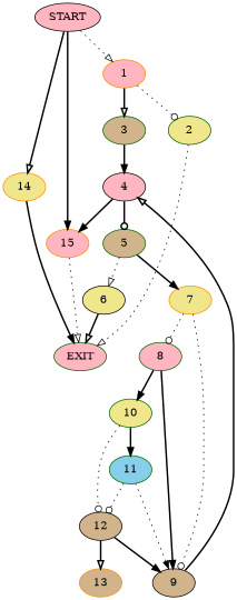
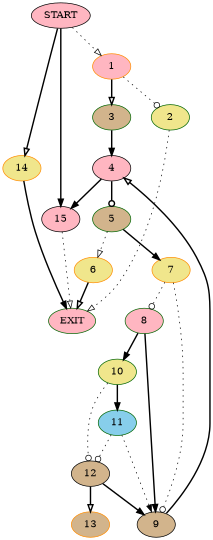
  digraph {
    node [color=darkgreen fillcolor=lightpink style=filled]
    edge [arrowhead=normal style=bold]
    n1 [color=black label=START]
    1 [color=darkorange]
    14 [color=darkorange fillcolor=khaki]
-   15 [color=darkorange]
+   15 [color=black]
    2 [fillcolor=khaki]
    3 [fillcolor=tan]
    n7 [label=EXIT]
    4 [color=black]
    5 [fillcolor=tan]
-   6 [color=black fillcolor=khaki]
+   6 [color=darkorange fillcolor=khaki]
    7 [color=darkorange fillcolor=khaki]
    8
    9 [color=black fillcolor=tan]
    10 [fillcolor=khaki]
    11 [fillcolor=skyblue]
    12 [color=black fillcolor=tan]
    13 [color=darkorange fillcolor=tan]
    n1 -> 1 [arrowhead=onormal style=dotted]
    n1 -> 14 [arrowhead=onormal]
    n1 -> 15
    1 -> 2 [arrowhead=odot style=dotted]
    1 -> 3 [arrowhead=onormal]
    14 -> n7
    15 -> n7 [arrowhead=onormal style=dotted]
    2 -> n7 [arrowhead=onormal style=dotted]
    3 -> 4
    4 -> 15
    4 -> 5 [arrowhead=odot]
    5 -> 6 [arrowhead=onormal style=dotted]
    5 -> 7
    6 -> n7 [arrowhead=onormal]
    7 -> 8 [arrowhead=odot style=dotted]
    7 -> 9 [arrowhead=odot style=dotted]
    8 -> 9
    8 -> 10
    9 -> 4 [arrowhead=onormal]
    10 -> 11
    10 -> 12 [arrowhead=odot style=dotted]
    11 -> 9 [style=dotted]
    11 -> 12 [arrowhead=odot style=dotted]
    12 -> 9
    12 -> 13 [arrowhead=onormal]
  }
